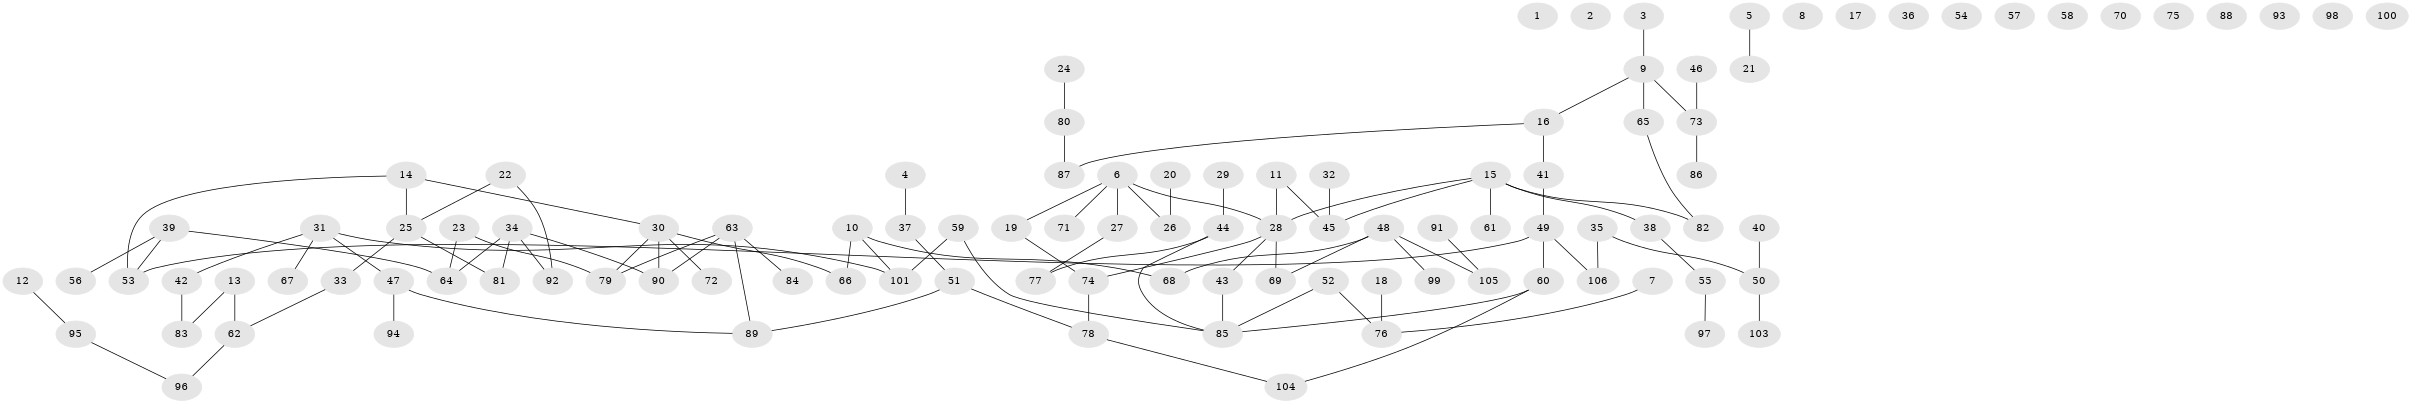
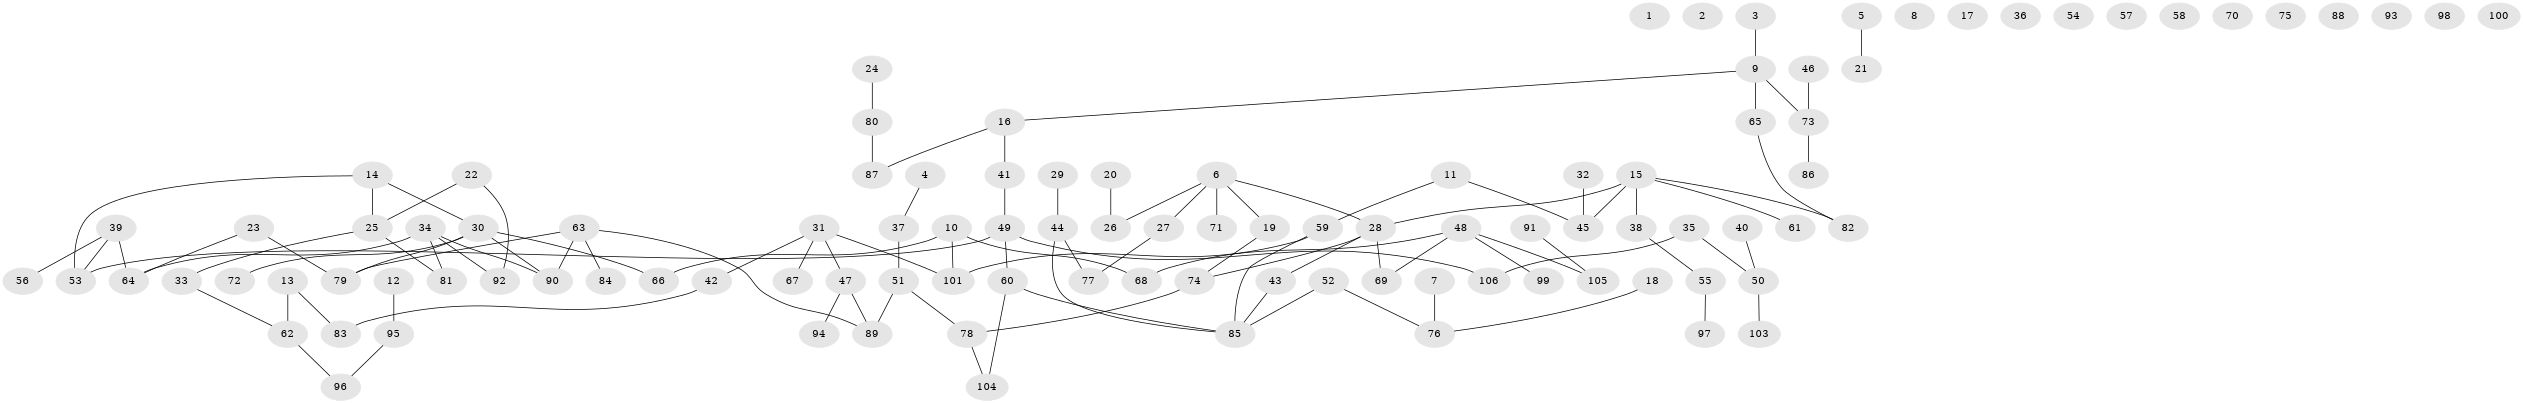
  graph {
    node [color=gray90 style=filled]
    1
    2
    3
    9
    16
    65
    73
    4
    37
    51
    5
    21
    6
    19
    26
    27
    28
    71
    74
    77
    43
    69
    7
    76
    8
    41
    87
    82
    86
    10
    66
    68
    101
    11
    45
    59
    85
    12
    95
    96
    13
    62
    83
    14
    25
    30
    53
    33
    81
    79
    72
    90
    15
    38
    61
    55
    49
    17
    18
    78
    20
    22
    92
    23
    64
    24
    80
    29
    44
    31
    42
    47
    67
    89
    94
    32
    34
    35
    50
    106
    103
    36
    97
    39
    56
    40
    60
    46
    48
    99
    105
    104
    52
    54
    57
    58
    63
    84
    70
    75
    88
    91
    93
    98
    100
    3 -- 9
    9 -- 16
    9 -- 65
    9 -- 73
    16 -- 41
    16 -- 87
    65 -- 82
    73 -- 86
    4 -- 37
    37 -- 51
    51 -- 78
    51 -- 89
    5 -- 21
    6 -- 19
    6 -- 26
    6 -- 27
    6 -- 28
    6 -- 71
    19 -- 74
    27 -- 77
    28 -- 74
    28 -- 43
    28 -- 69
    74 -- 78
    43 -- 85
    7 -- 76
    41 -- 49
    10 -- 66
    10 -- 68
    10 -- 101
    11 -- 45
-   11 -- 28
+   11 -- 59
    59 -- 101
    59 -- 85
    12 -- 95
    95 -- 96
    13 -- 62
    13 -- 83
    62 -- 96
    14 -- 25
    14 -- 30
    14 -- 53
    25 -- 33
    25 -- 81
    30 -- 66
    30 -- 79
    30 -- 72
    30 -- 90
    33 -- 62
    15 -- 28
    15 -- 82
    15 -- 45
    15 -- 38
    15 -- 61
    38 -- 55
    55 -- 97
    49 -- 53
    49 -- 106
    49 -- 60
    18 -- 76
    78 -- 104
    20 -- 26
    22 -- 25
    22 -- 92
    23 -- 79
    23 -- 64
    24 -- 80
    80 -- 87
    29 -- 44
    44 -- 77
    44 -- 85
    31 -- 101
    31 -- 42
    31 -- 47
    31 -- 67
    42 -- 83
    47 -- 89
    47 -- 94
    32 -- 45
    34 -- 81
    34 -- 90
    34 -- 92
    34 -- 64
    35 -- 50
    35 -- 106
    50 -- 103
    39 -- 53
    39 -- 64
    39 -- 56
    40 -- 50
    60 -- 85
    60 -- 104
    46 -- 73
    48 -- 69
    48 -- 68
    48 -- 99
    48 -- 105
    52 -- 76
    52 -- 85
    63 -- 79
    63 -- 90
    63 -- 89
    63 -- 84
    91 -- 105
  }
